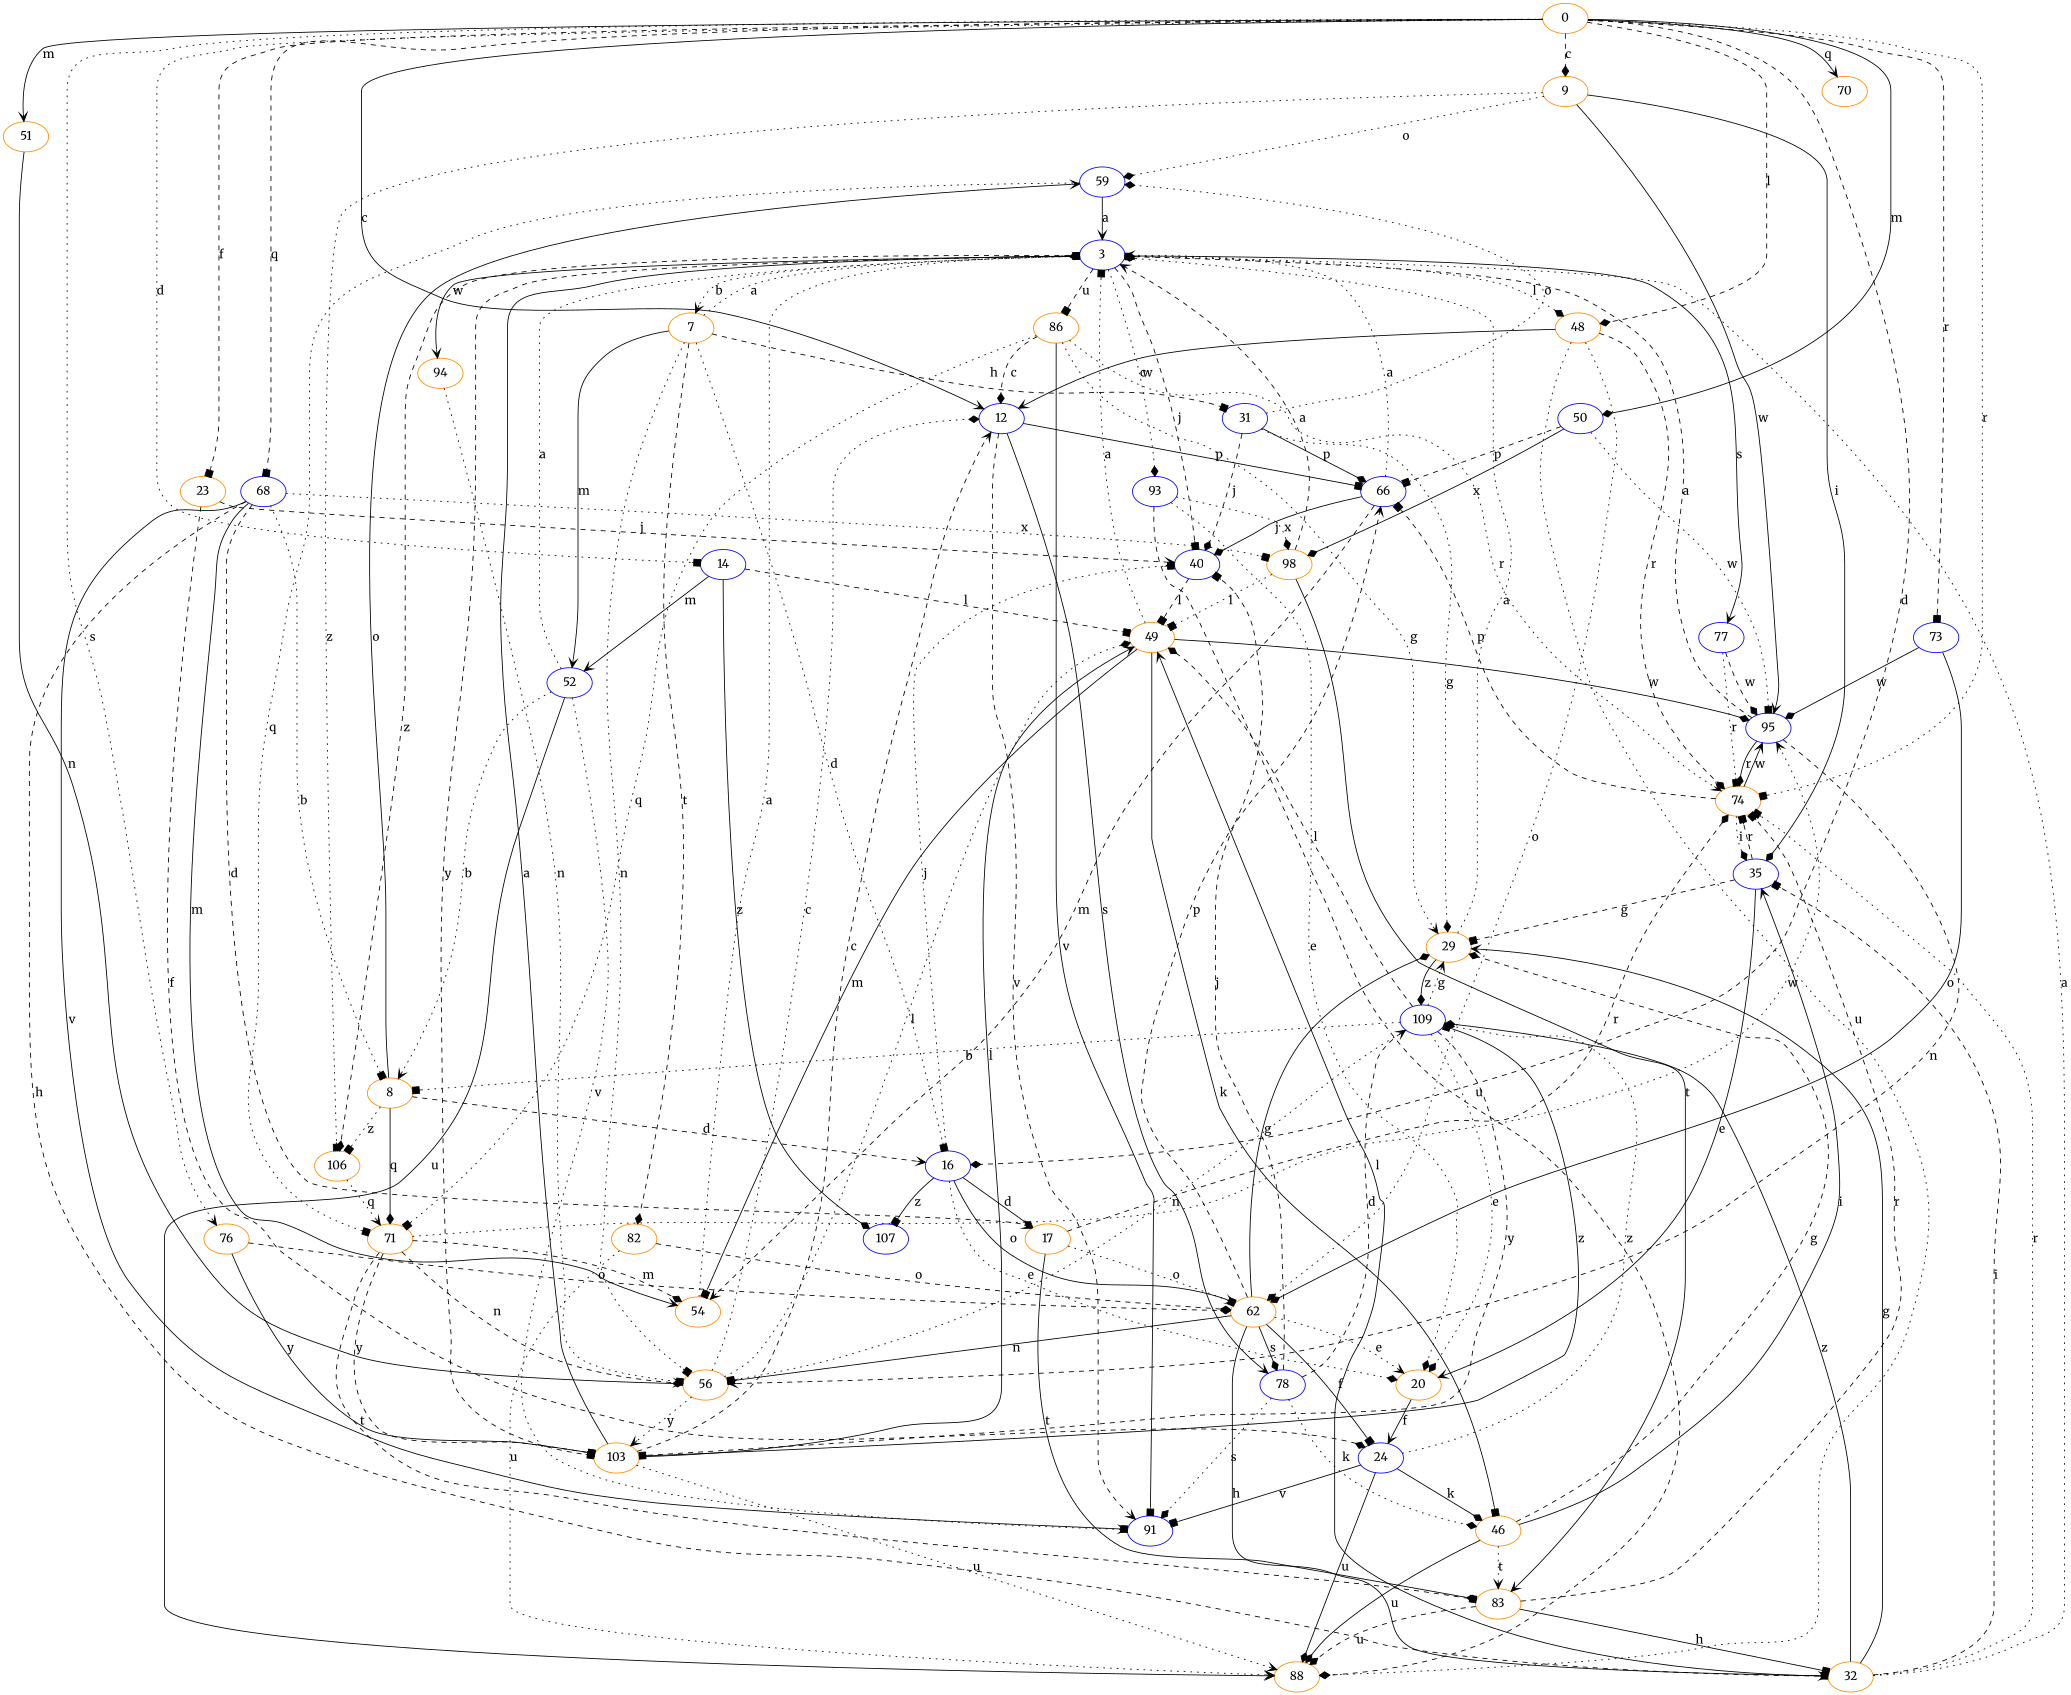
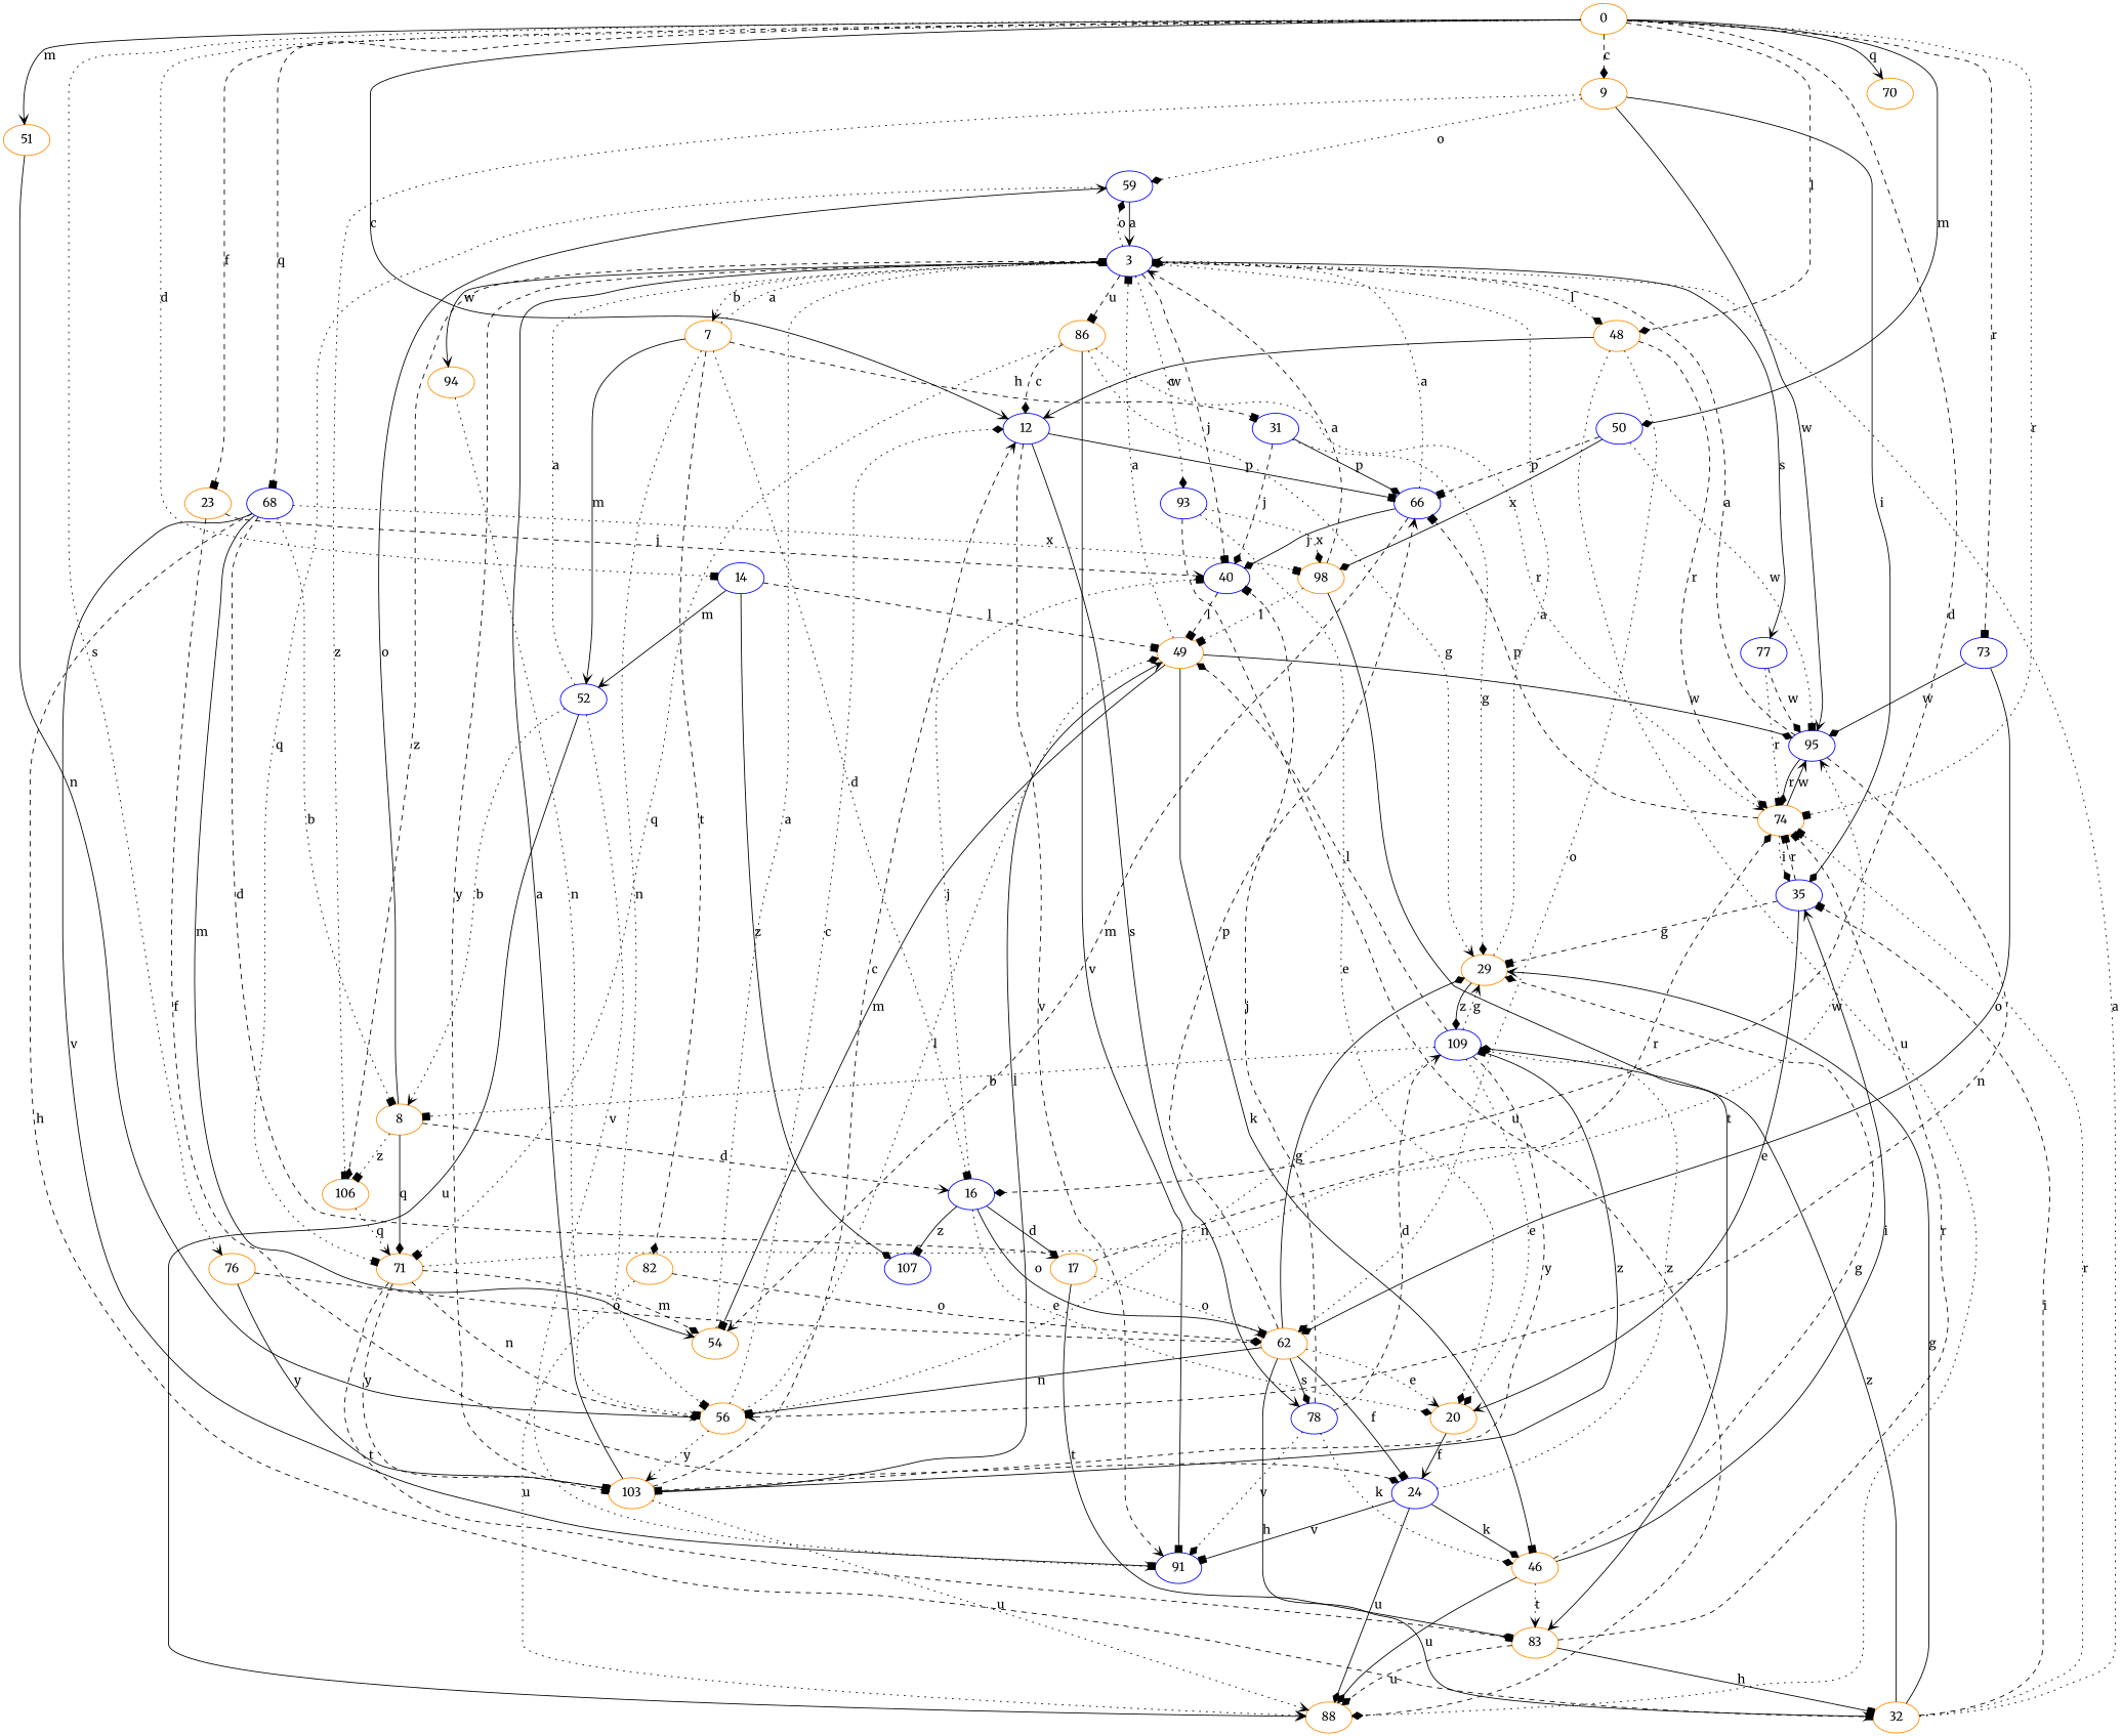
  strict digraph {
    fontname=Merriweather
    node [color=darkorange fontname=Merriweather]
    edge [arrowhead=diamond fontname=Merriweather style=solid]
    0
    9
    12 [color=blue]
    14 [color=blue]
    16 [color=blue]
    23
    48
    50 [color=blue]
    51
    68 [color=blue]
    70
    73 [color=blue]
    74
    76
    59 [color=blue]
    106
    35 [color=blue]
    95 [color=blue]
    66 [color=blue]
    78 [color=blue]
    91 [color=blue]
    52 [color=blue]
    49
    107 [color=blue]
    40 [color=blue]
    17
    20
    62
    24 [color=blue]
    88
    98
    n32 [label=56]
    8
    32
    54
    103
    3 [color=blue]
    7
    77 [color=blue]
    86
    93 [color=blue]
    94
    31 [color=blue]
    82
    71
    29
    109 [color=blue]
    83
    46
    0 -> 9 [label=c style=dashed]
    0 -> 12 [arrowhead=vee label=c]
    0 -> 14 [arrowhead=box label=d style=dotted]
    0 -> 16 [label=d style=dashed]
    0 -> 23 [arrowhead=box label=f style=dashed]
    0 -> 48 [label=l style=dashed]
    0 -> 50 [label=m]
    0 -> 51 [arrowhead=vee label=m]
    0 -> 68 [arrowhead=box label=q style=dashed]
    0 -> 70 [arrowhead=vee label=q]
    0 -> 73 [arrowhead=box label=r style=dashed]
    0 -> 74 [arrowhead=box label=r style=dotted]
    0 -> 76 [arrowhead=vee label=s style=dotted]
    9 -> 59 [label=o style=dotted]
    9 -> 106 [arrowhead=box label=z style=dotted]
    9 -> 35 [label=i]
    9 -> 95 [arrowhead=vee label=w]
    12 -> 66 [arrowhead=box label=p]
    12 -> 78 [arrowhead=vee label=s]
    12 -> 91 [arrowhead=vee label=v style=dashed]
    14 -> 52 [arrowhead=vee label=m]
    14 -> 49 [arrowhead=box label=l style=dashed]
    14 -> 107 [label=z]
    16 -> 107 [arrowhead=box label=z]
    16 -> 40 [arrowhead=box label=j style=dotted]
    16 -> 17 [label=d]
    16 -> 20 [label=e style=dotted]
    16 -> 62 [arrowhead=vee label=o]
    23 -> 40 [arrowhead=vee label=j style=dashed]
    23 -> 24 [label=f style=dashed]
    48 -> 12 [arrowhead=vee label=c]
    48 -> 74 [label=r style=dashed]
    48 -> 62 [label=o style=dotted]
    48 -> 88 [label=u style=dotted]
    50 -> 95 [arrowhead=box label=w style=dotted]
    50 -> 66 [arrowhead=box label=p style=dashed]
    50 -> 98 [label=x]
    51 -> n32 [label=n]
    68 -> 91 [arrowhead=box label=v]
    68 -> 17 [arrowhead=vee label=d style=dashed]
    68 -> 98 [arrowhead=box label=x style=dotted]
    68 -> 8 [arrowhead=box label=b style=dotted]
    68 -> 32 [arrowhead=vee label=h style=dashed]
    68 -> 54 [arrowhead=vee label=m]
    73 -> 95 [label=w]
    73 -> 62 [label=o]
    74 -> 35 [label=i style=dotted]
    74 -> 95 [arrowhead=vee label=w]
    74 -> 66 [arrowhead=box label=p style=dashed]
    76 -> 62 [label=o style=dashed]
    76 -> 103 [arrowhead=box label=y]
    59 -> 3 [arrowhead=vee label=a]
    59 -> 71 [arrowhead=box label=q style=dotted]
    106 -> 71 [arrowhead=vee label=q style=dotted]
    35 -> 74 [arrowhead=box label=r style=dashed]
    35 -> 20 [arrowhead=vee label=e]
    35 -> 29 [arrowhead=box label=g style=dashed]
    95 -> 74 [label=r]
    95 -> n32 [arrowhead=vee label=n style=dashed]
    95 -> 3 [arrowhead=box label=a style=dashed]
    66 -> 40 [label=j]
    66 -> 54 [arrowhead=vee label=m style=dashed]
    66 -> 3 [arrowhead=vee label=a style=dotted]
-   78 -> 91 [label=s style=dotted]
+   78 -> 91 [label=v style=dotted]
    78 -> 40 [arrowhead=box label=j style=dashed]
    78 -> 109 [arrowhead=vee label=d style=dashed]
    78 -> 46 [label=k style=dotted]
    52 -> 91 [arrowhead=vee label=v style=dotted]
    52 -> 88 [arrowhead=vee label=u]
    52 -> 8 [arrowhead=vee label=b style=dotted]
    52 -> 3 [label=a style=dotted]
    49 -> 95 [label=w]
    49 -> 54 [arrowhead=box label=m]
    49 -> 3 [arrowhead=box label=a style=dotted]
    49 -> 46 [arrowhead=box label=k]
    40 -> 49 [arrowhead=box label=l style=dashed]
    17 -> 74 [label=r style=dashed]
    17 -> 62 [arrowhead=box label=o style=dotted]
    17 -> 83 [label=t]
    20 -> 24 [arrowhead=vee label=f]
    62 -> 66 [arrowhead=vee label=p style=dashed]
    62 -> 78 [label=s]
    62 -> 20 [arrowhead=vee label=e style=dotted]
    62 -> 24 [arrowhead=box label=f]
    62 -> n32 [arrowhead=box label=n]
    62 -> 32 [arrowhead=box label=h]
    62 -> 29 [label=g]
    24 -> 91 [arrowhead=box label=v]
    24 -> 88 [label=u]
    24 -> 109 [label=z style=dotted]
    24 -> 46 [label=k]
    98 -> 49 [arrowhead=box label=l style=dotted]
    98 -> 3 [arrowhead=vee label=a style=dashed]
    98 -> 83 [arrowhead=vee label=t]
    n32 -> 12 [label=c style=dotted]
    n32 -> 49 [label=l style=dotted]
    n32 -> 103 [arrowhead=vee label=y style=dotted]
    8 -> 16 [arrowhead=vee label=d style=dashed]
    8 -> 59 [arrowhead=vee label=o]
    8 -> 106 [arrowhead=box label=z style=dotted]
    8 -> 71 [label=q]
    32 -> 74 [arrowhead=box label=r style=dotted]
    32 -> 35 [arrowhead=box label=i style=dashed]
-   32 -> 49 [arrowhead=vee label=l]
    32 -> 3 [label=a style=dotted]
    32 -> 29 [arrowhead=vee label=g]
    32 -> 109 [label=z]
    54 -> 3 [arrowhead=box label=a style=dotted]
    103 -> 12 [arrowhead=vee label=c style=dashed]
    103 -> 49 [arrowhead=vee label=l]
    103 -> 88 [arrowhead=vee label=u style=dotted]
    103 -> 3 [arrowhead=box label=a]
    103 -> 109 [arrowhead=box label=z]
    3 -> 48 [label=l style=dotted]
-   31 -> 59 [label=o style=dotted]
+   3 -> 59 [label=o style=dotted]
    3 -> 106 [label=z style=dashed]
    3 -> 40 [arrowhead=box label=j style=dashed]
    3 -> 103 [arrowhead=box label=y style=dashed]
    3 -> 7 [arrowhead=vee label=b style=dotted]
    3 -> 77 [arrowhead=vee label=s]
    3 -> 86 [arrowhead=box label=u style=dashed]
    3 -> 93 [label=w style=dotted]
    3 -> 94 [arrowhead=vee label=w]
    7 -> 16 [arrowhead=box label=d style=dotted]
    7 -> 52 [arrowhead=vee label=m]
    7 -> n32 [arrowhead=box label=n style=dotted]
    7 -> 3 [label=a style=dotted]
    7 -> 31 [arrowhead=box label=h style=dashed]
    7 -> 82 [label=t style=dashed]
    77 -> 74 [arrowhead=box label=r style=dotted]
    77 -> 95 [label=w style=dashed]
    86 -> 12 [label=c style=dashed]
    86 -> 74 [arrowhead=vee label=r style=dotted]
    86 -> 91 [arrowhead=box label=v]
    86 -> 71 [arrowhead=box label=q style=dotted]
    86 -> 29 [arrowhead=vee label=g style=dotted]
    93 -> 20 [label=e style=dotted]
    93 -> 88 [label=u style=dashed]
    93 -> 98 [label=x style=dotted]
    94 -> n32 [arrowhead=box label=n style=dotted]
    31 -> 66 [label=p]
    31 -> 40 [label=j style=dashed]
    31 -> 29 [label=g style=dotted]
    82 -> 62 [label=o style=dashed]
    82 -> 88 [arrowhead=vee label=u style=dotted]
    71 -> 95 [arrowhead=vee label=w style=dotted]
    71 -> n32 [arrowhead=vee label=n style=dashed]
    71 -> 54 [label=m style=dashed]
    71 -> 103 [arrowhead=box label=y style=dashed]
    71 -> 83 [arrowhead=box label=t style=dashed]
    29 -> 3 [label=a style=dotted]
    29 -> 109 [label=z]
    109 -> 49 [label=l style=dashed]
    109 -> 20 [label=e style=dotted]
    109 -> n32 [arrowhead=box label=n style=dotted]
    109 -> 8 [arrowhead=box label=b style=dotted]
    109 -> 103 [arrowhead=box label=y style=dashed]
    109 -> 29 [arrowhead=vee label=g style=dotted]
    83 -> 74 [arrowhead=box label=r style=dashed]
    83 -> 88 [label=u style=dashed]
    83 -> 32 [arrowhead=box label=h]
    46 -> 35 [arrowhead=vee label=i]
    46 -> 88 [label=u]
    46 -> 29 [label=g style=dashed]
    46 -> 83 [arrowhead=vee label=t style=dotted]
  }
